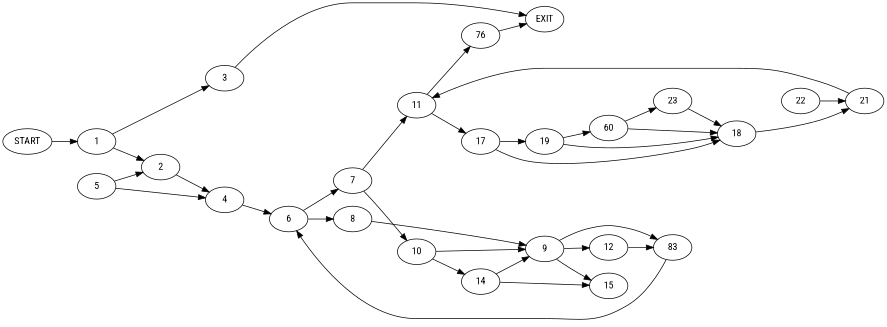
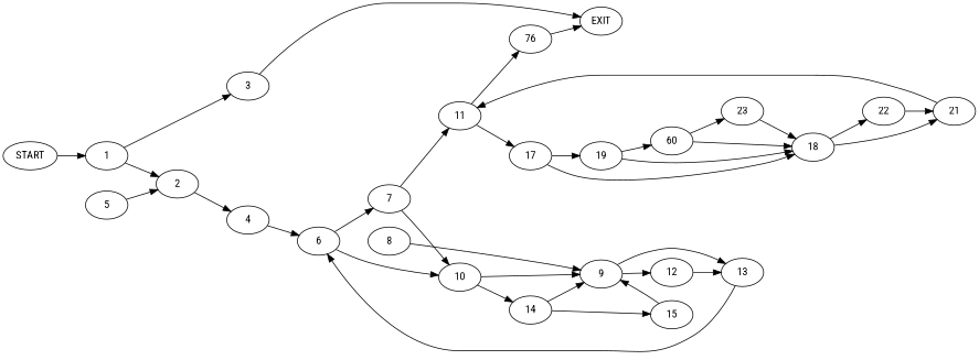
  digraph {
    fontname="Roboto Condensed"
    rankdir=LR
    node [fontname="Roboto Condensed"]
    edge [fontname="Roboto Condensed"]
    n1 [label=START]
    1
    2
    3
    n5 [label=EXIT]
    4
    6
    5
    7
    8
    11
    10
    9
    n14 [label=76]
    17
    12
-   13 [label=83]
+   13
    14
    15
    18
    19
    21
    22
    n24 [label=60]
    23
    n1 -> 1
    1 -> 2
    1 -> 3
    2 -> 4
    3 -> n5
    4 -> 6
    6 -> 7
-   6 -> 8
+   6 -> 10
    5 -> 2
-   5 -> 4
    7 -> 11
    7 -> 10
    8 -> 9
    11 -> n14
    11 -> 17
    10 -> 9
    10 -> 14
    9 -> 12
    9 -> 13
    n14 -> n5
    17 -> 18
    17 -> 19
    12 -> 13
    13 -> 6
    14 -> 9
    14 -> 15
-   9 -> 15
+   15 -> 9
    18 -> 21
+   18 -> 22
    19 -> 18
    19 -> n24
    21 -> 11
    22 -> 21
    n24 -> 18
    n24 -> 23
    23 -> 18
  }
